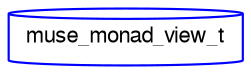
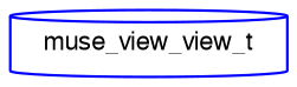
  digraph {
    rankdir=LR
-   n1 [color=blue fillcolor=white fontname=FreeSans fontsize=10 height=0.2 label=muse_monad_view_t shape=cylinder style=filled width=0.4]
+   n1 [color=blue fillcolor=white fontname=FreeSans fontsize=10 height=0.2 label=muse_view_view_t shape=cylinder style=filled width=0.4]
  }
